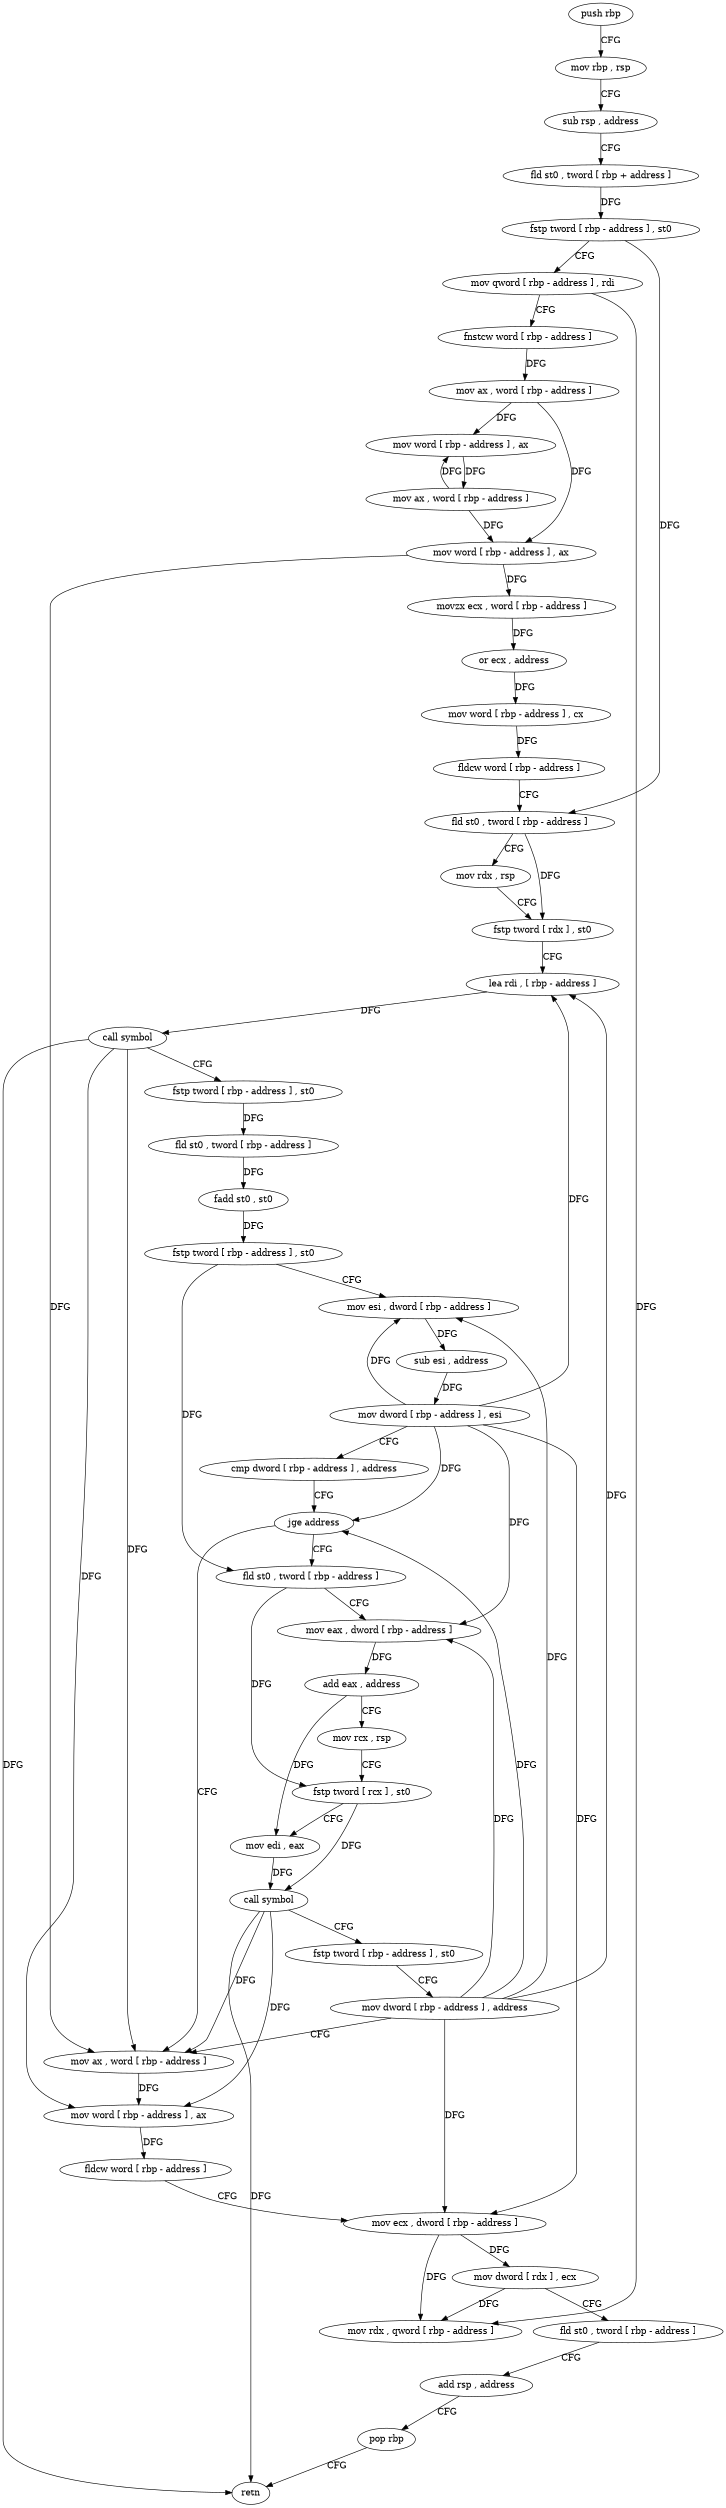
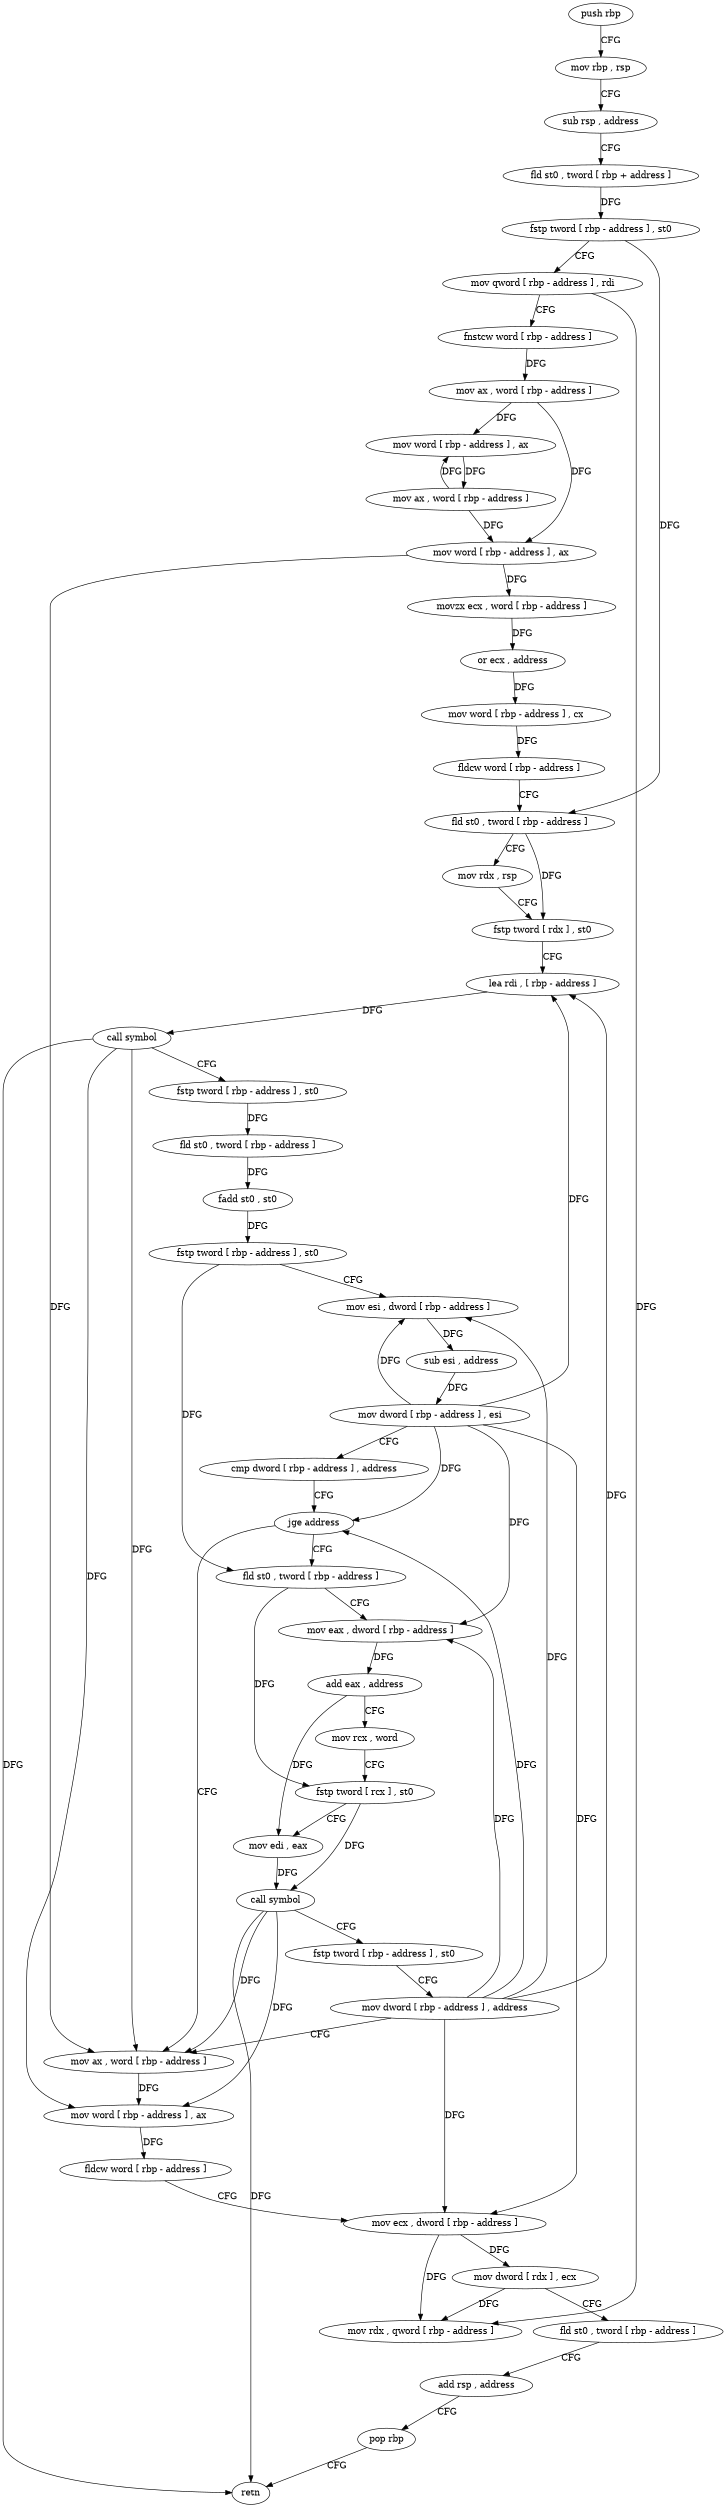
  digraph {
    n1 [label="push rbp"]
    n2 [label="mov rbp , rsp"]
    n3 [label="sub rsp , address"]
    n4 [label="fld st0 , tword [ rbp + address ]"]
    n5 [label="fstp tword [ rbp - address ] , st0"]
    n6 [label="mov qword [ rbp - address ] , rdi"]
    n7 [label="fld st0 , tword [ rbp - address ]"]
    n8 [label="fnstcw word [ rbp - address ]"]
    n9 [label="mov rdx , qword [ rbp - address ]"]
    n10 [label="mov rdx , rsp"]
    n11 [label="fstp tword [ rdx ] , st0"]
    n12 [label="mov ax , word [ rbp - address ]"]
    n13 [label="mov word [ rbp - address ] , ax"]
    n14 [label="mov word [ rbp - address ] , ax"]
    n15 [label="mov ax , word [ rbp - address ]"]
    n16 [label="movzx ecx , word [ rbp - address ]"]
    n17 [label="mov ax , word [ rbp - address ]"]
    n18 [label="or ecx , address"]
    n19 [label="mov word [ rbp - address ] , ax"]
    n20 [label="mov word [ rbp - address ] , cx"]
    n21 [label="fldcw word [ rbp - address ]"]
    n22 [label="lea rdi , [ rbp - address ]"]
    n23 [label="call symbol"]
    n24 [label="fstp tword [ rbp - address ] , st0"]
    n25 [label=retn]
    n26 [label="fld st0 , tword [ rbp - address ]"]
    n27 [label="fldcw word [ rbp - address ]"]
    n28 [label="fadd st0 , st0"]
    n29 [label="fstp tword [ rbp - address ] , st0"]
    n30 [label="mov esi , dword [ rbp - address ]"]
    n31 [label="fld st0 , tword [ rbp - address ]"]
    n32 [label="sub esi , address"]
    n33 [label="mov eax , dword [ rbp - address ]"]
    n34 [label="fstp tword [ rcx ] , st0"]
    n35 [label="mov dword [ rbp - address ] , esi"]
    n36 [label="cmp dword [ rbp - address ] , address"]
    n37 [label="jge address"]
    n38 [label="mov ecx , dword [ rbp - address ]"]
    n39 [label="mov dword [ rdx ] , ecx"]
    n40 [label="add eax , address"]
    n41 [label="mov edi , eax"]
    n42 [label="call symbol"]
    n43 [label="fld st0 , tword [ rbp - address ]"]
    n44 [label="add rsp , address"]
    n45 [label="pop rbp"]
-   n46 [label="mov rcx , rsp"]
+   n46 [label="mov rcx , word"]
    n47 [label="fstp tword [ rbp - address ] , st0"]
    n48 [label="mov dword [ rbp - address ] , address"]
    n1 -> n2 [label=CFG]
    n2 -> n3 [label=CFG]
    n3 -> n4 [label=CFG]
    n4 -> n5 [label=DFG]
    n5 -> n6 [label=CFG]
    n5 -> n7 [label=DFG]
    n6 -> n8 [label=CFG]
    n6 -> n9 [label=DFG]
    n7 -> n10 [label=CFG]
    n7 -> n11 [label=DFG]
    n8 -> n12 [label=DFG]
    n10 -> n11 [label=CFG]
    n11 -> n22 [label=CFG]
    n12 -> n13 [label=DFG]
    n12 -> n14 [label=DFG]
    n13 -> n15 [label=DFG]
    n14 -> n16 [label=DFG]
    n14 -> n17 [label=DFG]
    n15 -> n13 [label=DFG]
    n15 -> n14 [label=DFG]
    n16 -> n18 [label=DFG]
    n17 -> n19 [label=DFG]
    n18 -> n20 [label=DFG]
    n19 -> n27 [label=DFG]
    n20 -> n21 [label=DFG]
    n21 -> n7 [label=CFG]
    n22 -> n23 [label=DFG]
    n23 -> n17 [label=DFG]
    n23 -> n19 [label=DFG]
    n23 -> n24 [label=CFG]
    n23 -> n25 [label=DFG]
    n24 -> n26 [label=DFG]
    n26 -> n28 [label=DFG]
    n27 -> n38 [label=CFG]
    n28 -> n29 [label=DFG]
    n29 -> n30 [label=CFG]
    n29 -> n31 [label=DFG]
    n30 -> n32 [label=DFG]
    n31 -> n33 [label=CFG]
    n31 -> n34 [label=DFG]
    n32 -> n35 [label=DFG]
    n33 -> n40 [label=DFG]
    n34 -> n41 [label=CFG]
    n34 -> n42 [label=DFG]
    n35 -> n22 [label=DFG]
    n35 -> n30 [label=DFG]
    n35 -> n33 [label=DFG]
    n35 -> n36 [label=CFG]
    n35 -> n37 [label=DFG]
    n35 -> n38 [label=DFG]
    n36 -> n37 [label=CFG]
    n37 -> n17 [label=CFG]
    n37 -> n31 [label=CFG]
    n38 -> n9 [label=DFG]
    n38 -> n39 [label=DFG]
    n39 -> n9 [label=DFG]
    n39 -> n43 [label=CFG]
    n40 -> n41 [label=DFG]
    n40 -> n46 [label=CFG]
    n41 -> n42 [label=DFG]
    n42 -> n17 [label=DFG]
    n42 -> n19 [label=DFG]
    n42 -> n25 [label=DFG]
    n42 -> n47 [label=CFG]
    n43 -> n44 [label=CFG]
    n44 -> n45 [label=CFG]
    n45 -> n25 [label=CFG]
    n46 -> n34 [label=CFG]
    n47 -> n48 [label=CFG]
    n48 -> n17 [label=CFG]
    n48 -> n22 [label=DFG]
    n48 -> n30 [label=DFG]
    n48 -> n33 [label=DFG]
    n48 -> n37 [label=DFG]
    n48 -> n38 [label=DFG]
  }
